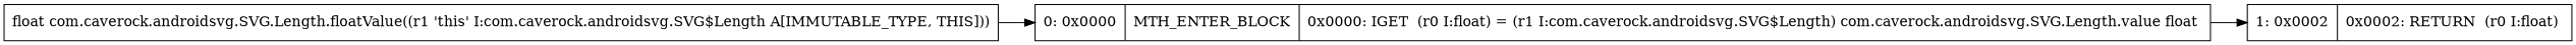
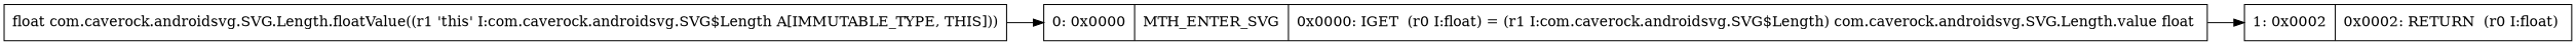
  digraph {
    rankdir=LR
    node [shape=record]
-   n1 [label="{0\:\ 0x0000|MTH_ENTER_BLOCK\l|0x0000: IGET  (r0 I:float) = (r1 I:com.caverock.androidsvg.SVG$Length) com.caverock.androidsvg.SVG.Length.value float \l}"]
+   n1 [label="{0\:\ 0x0000|MTH_ENTER_SVG\l|0x0000: IGET  (r0 I:float) = (r1 I:com.caverock.androidsvg.SVG$Length) com.caverock.androidsvg.SVG.Length.value float \l}"]
    n2 [label="{1\:\ 0x0002|0x0002: RETURN  (r0 I:float) \l}"]
    n3 [label="{float com.caverock.androidsvg.SVG.Length.floatValue((r1 'this' I:com.caverock.androidsvg.SVG$Length A[IMMUTABLE_TYPE, THIS])) }"]
    n1 -> n2
    n3 -> n1
  }
